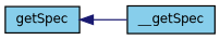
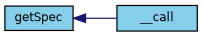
  digraph {
    rankdir=LR
    node [color=black fillcolor=skyblue fontname=Helvetica fontsize=10 shape=record style=filled]
    n1 [fontcolor=black height=0.2 label=getSpec width=0.4]
-   n2 [height=0.2 label=__getSpec width=0.4]
+   n2 [height=0.2 label=__call width=0.4]
    n1 -> n2 [color=midnightblue dir=back fontname=Helvetica fontsize=10 labelfontname=Helvetica labelfontsize=10 style=solid]
  }
